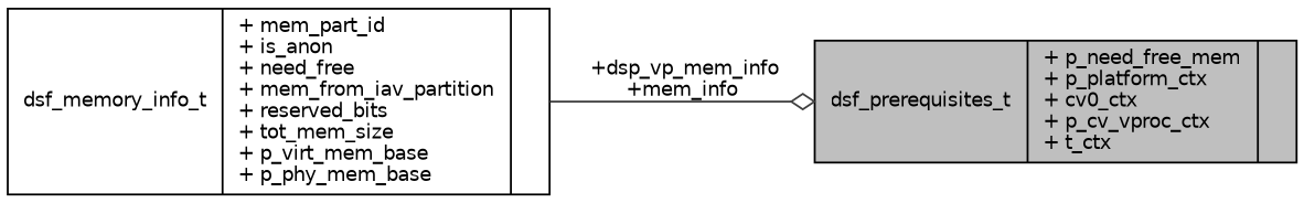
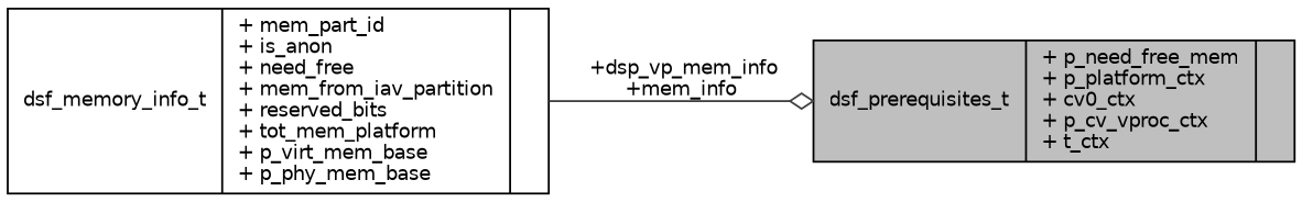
  digraph {
    rankdir=LR
    node [color=black fontname=Helvetica fontsize=10 shape=record]
    n1 [fillcolor=grey75 fontcolor=black height=0.2 label="{dsf_prerequisites_t\n|+ p_need_free_mem\l+ p_platform_ctx\l+ cv0_ctx\l+ p_cv_vproc_ctx\l+ t_ctx\l|}" style=filled width=0.4]
-   n2 [height=0.2 label="{dsf_memory_info_t\n|+ mem_part_id\l+ is_anon\l+ need_free\l+ mem_from_iav_partition\l+ reserved_bits\l+ tot_mem_size\l+ p_virt_mem_base\l+ p_phy_mem_base\l|}" width=0.4]
+   n2 [height=0.2 label="{dsf_memory_info_t\n|+ mem_part_id\l+ is_anon\l+ need_free\l+ mem_from_iav_partition\l+ reserved_bits\l+ tot_mem_platform\l+ p_virt_mem_base\l+ p_phy_mem_base\l|}" width=0.4]
    n2 -> n1 [arrowhead=odiamond color=grey25 fontname=Helvetica fontsize=10 label=" +dsp_vp_mem_info\n+mem_info" labelfontname=Helvetica labelfontsize=10 style=solid]
  }
